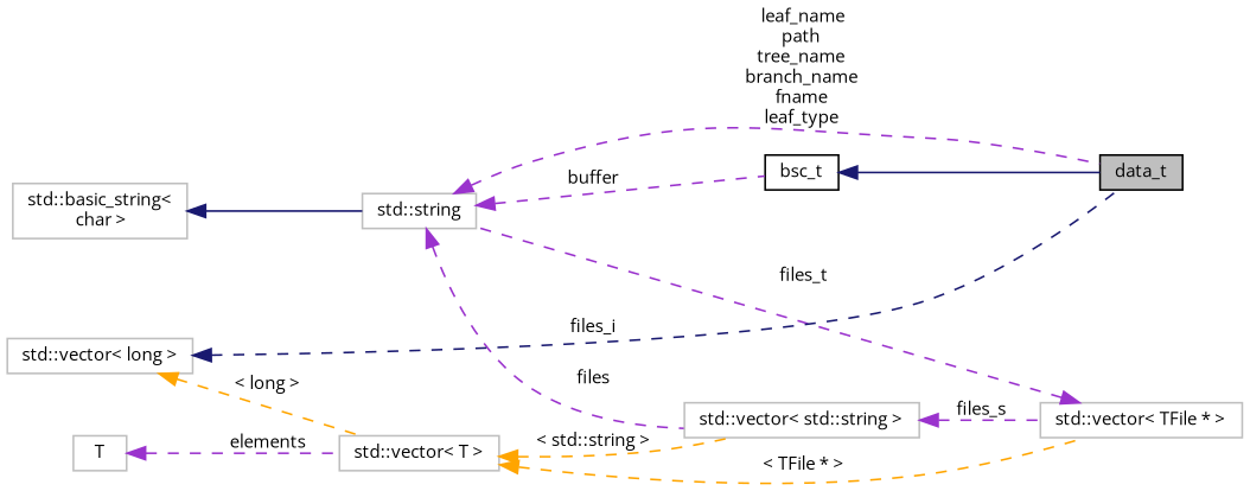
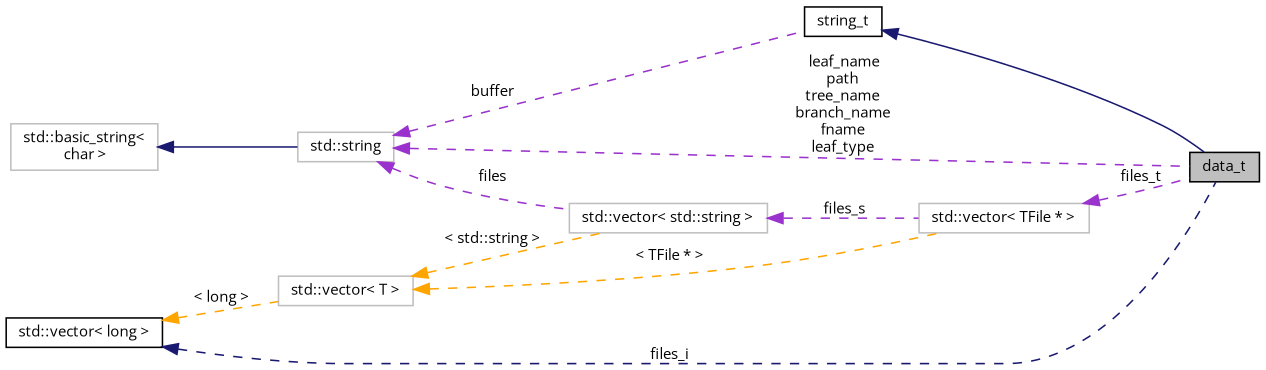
  digraph {
    fontname="Open Sans"
    rankdir=LR
    node [color=grey75 fillcolor=white fontname="Open Sans" fontsize=10 shape=record style=filled]
    edge [color=darkorchid3 dir=back fontname="Open Sans" fontsize=10 labelfontname=Helvetica labelfontsize=10 style=dashed]
    n1 [color=black fillcolor=grey75 fontcolor=black height=0.2 label=data_t width=0.4]
-   n2 [color=black height=0.2 label=bsc_t width=0.4]
+   n2 [color=black height=0.2 label=string_t width=0.4]
    n3 [height=0.2 label="std::string" width=0.4]
    n4 [height=0.2 label="std::vector\< std::string \>" width=0.4]
    n5 [height=0.2 label="std::vector\< TFile * \>" width=0.4]
    n6 [height=0.2 label="std::basic_string\<\l char \>" width=0.4]
-   n7 [height=0.2 label="std::vector\< long \>" width=0.4]
+   n7 [color=black height=0.2 label="std::vector\< long \>" width=0.4]
    n8 [height=0.2 label="std::vector\< T \>" width=0.4]
-   n9 [height=0.2 label=T width=0.4]
    n2 -> n1 [color=midnightblue style=solid]
    n3 -> n1 [label=" leaf_name\npath\ntree_name\nbranch_name\nfname\nleaf_type"]
    n3 -> n2 [label=" buffer"]
    n3 -> n4 [label=" files"]
    n4 -> n5 [label=" files_s"]
-   n5 -> n3 [label=" files_t"]
+   n5 -> n1 [label=" files_t"]
    n6 -> n3 [color=midnightblue style=solid]
    n7 -> n1 [color=midnightblue label=" files_i"]
    n7 -> n8 [color=orange label=" \< long \>"]
    n8 -> n4 [color=orange label=" \< std::string \>"]
    n8 -> n5 [color=orange label=" \< TFile * \>"]
-   n9 -> n8 [label=" elements"]
  }
